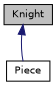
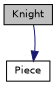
  digraph {
    node [color=black fontname=Helvetica fontsize=10 shape=record style=filled]
    n1 [fillcolor=grey75 fontcolor=black height=0.2 label=Knight width=0.4]
    n2 [fillcolor=white height=0.2 label=Piece width=0.4]
-   n1 -> n2 [color=midnightblue dir=back fontname=Helvetica fontsize=10 labelfontname=Helvetica labelfontsize=10 style=solid]
+   n2 -> n1 [color=midnightblue dir=back fontname=Helvetica fontsize=10 labelfontname=Helvetica labelfontsize=10 style=solid]
  }
